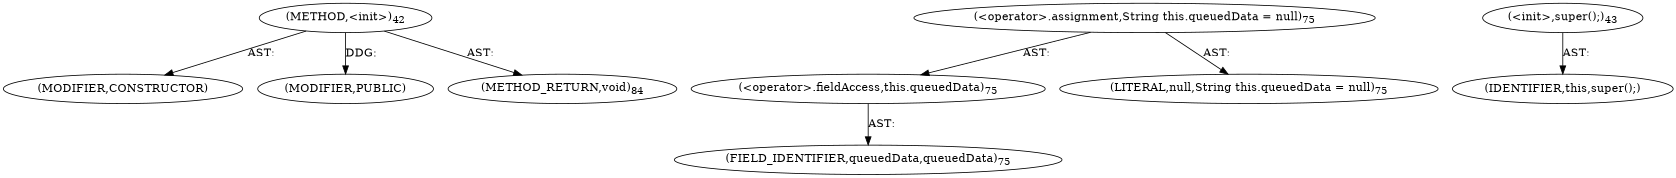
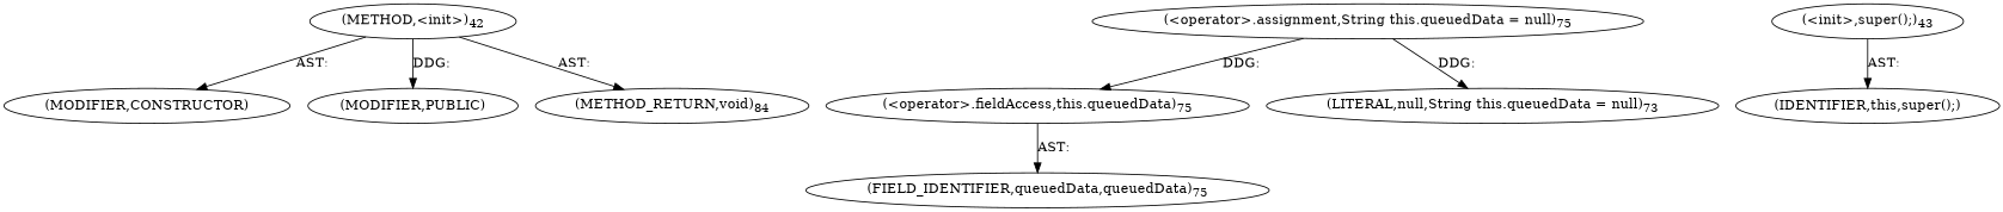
  digraph {
    n1 [label=<(METHOD,&lt;init&gt;)<SUB>42</SUB>>]
    n2 [label=<(MODIFIER,CONSTRUCTOR)>]
    n3 [label=<(MODIFIER,PUBLIC)>]
    n4 [label=<(METHOD_RETURN,void)<SUB>84</SUB>>]
    n5 [label=<(&lt;operator&gt;.assignment,String this.queuedData = null)<SUB>75</SUB>>]
    n6 [label=<(&lt;operator&gt;.fieldAccess,this.queuedData)<SUB>75</SUB>>]
-   n7 [label=<(LITERAL,null,String this.queuedData = null)<SUB>75</SUB>>]
+   n7 [label=<(LITERAL,null,String this.queuedData = null)<SUB>73</SUB>>]
    n8 [label=<(&lt;init&gt;,super();)<SUB>43</SUB>>]
    n9 [label=<(IDENTIFIER,this,super();)>]
    n10 [label=<(FIELD_IDENTIFIER,queuedData,queuedData)<SUB>75</SUB>>]
    n1 -> n2 [label="AST: "]
    n1 -> n3 [label="DDG: "]
    n1 -> n4 [label="AST: "]
-   n5 -> n6 [label="AST: "]
-   n5 -> n7 [label="AST: "]
+   n5 -> n6 [label="DDG: "]
+   n5 -> n7 [label="DDG: "]
    n6 -> n10 [label="AST: "]
    n8 -> n9 [label="AST: "]
  }
